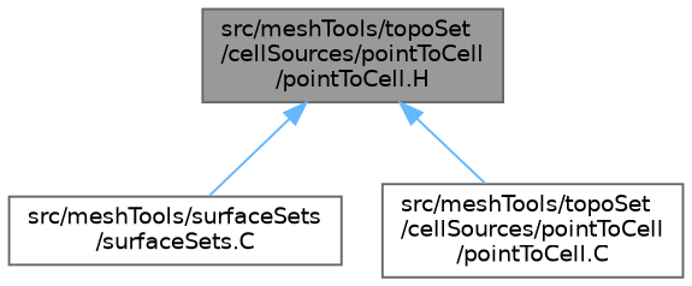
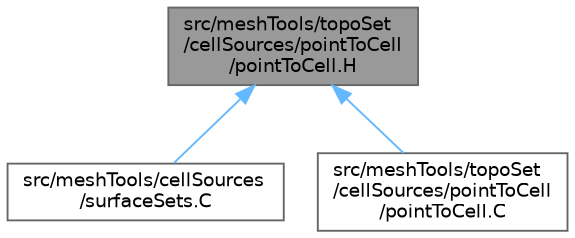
  digraph {
    node [color=grey40 fillcolor=white fontname=Helvetica fontsize=10 shape=box style=filled]
    edge [color=steelblue1 dir=back fontname=Helvetica fontsize=10 labelfontname=Helvetica labelfontsize=10 style=solid]
    n1 [color=gray40 fillcolor=grey60 fontcolor=black height=0.2 label="src/meshTools/topoSet\l/cellSources/pointToCell\l/pointToCell.H" width=0.4]
-   n2 [height=0.2 label="src/meshTools/surfaceSets\l/surfaceSets.C" width=0.4]
+   n2 [height=0.2 label="src/meshTools/cellSources\l/surfaceSets.C" width=0.4]
    n3 [height=0.2 label="src/meshTools/topoSet\l/cellSources/pointToCell\l/pointToCell.C" width=0.4]
    n1 -> n2
    n1 -> n3
  }
